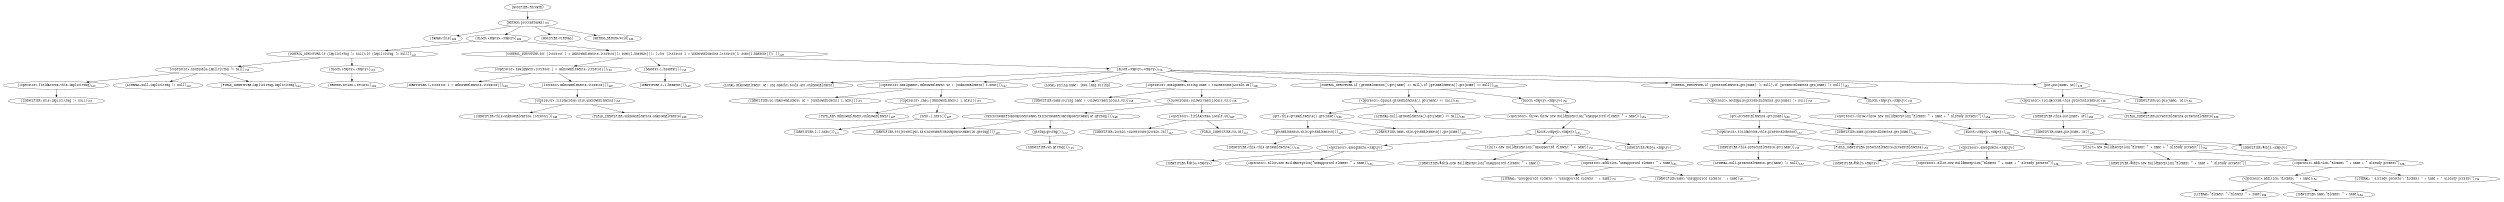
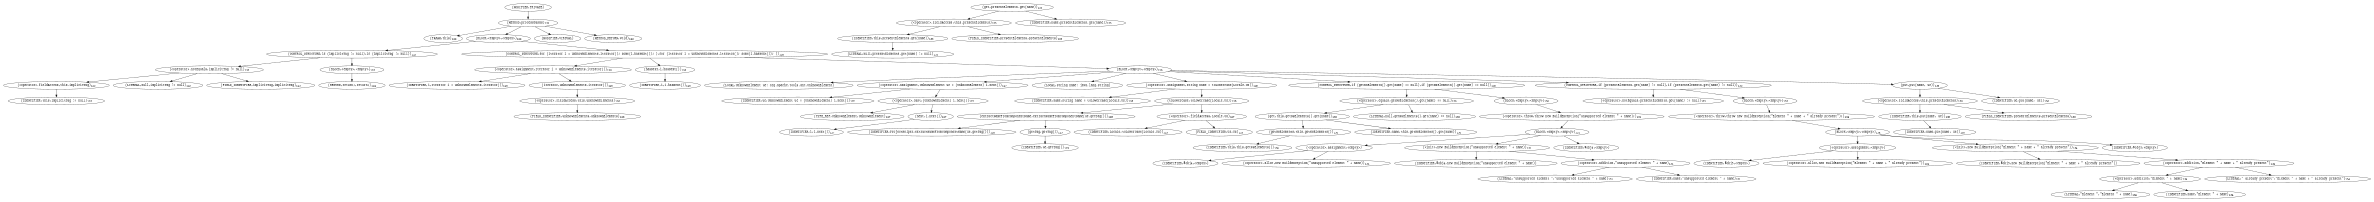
  digraph {
    fontname="Courier Prime"
    node [fontname="Courier Prime"]
    edge [fontname="Courier Prime"]
    n1 [label=<(METHOD,processTasks)<SUB>122</SUB>>]
    n2 [label=<(PARAM,this)<SUB>122</SUB>>]
    n3 [label=<(BLOCK,&lt;empty&gt;,&lt;empty&gt;)<SUB>122</SUB>>]
    n4 [label=<(MODIFIER,VIRTUAL)>]
    n5 [label=<(METHOD_RETURN,void)<SUB>122</SUB>>]
    n6 [label=<(CONTROL_STRUCTURE,if (implicitTag != null),if (implicitTag != null))<SUB>123</SUB>>]
    n7 [label=<(CONTROL_STRUCTURE,for (Iterator i = unknownElements.iterator(); Some(i.hasNext()); ),for (Iterator i = unknownElements.iterator(); Some(i.hasNext()); ))<SUB>126</SUB>>]
    n8 [label=<(MODIFIER,PRIVATE)>]
    n9 [label=<(&lt;operator&gt;.notEquals,implicitTag != null)<SUB>123</SUB>>]
    n10 [label=<(BLOCK,&lt;empty&gt;,&lt;empty&gt;)<SUB>123</SUB>>]
    n11 [label=<(&lt;operator&gt;.assignment,Iterator i = unknownElements.iterator())<SUB>126</SUB>>]
    n12 [label=<(hasNext,i.hasNext())<SUB>126</SUB>>]
    n13 [label=<(BLOCK,&lt;empty&gt;,&lt;empty&gt;)<SUB>126</SUB>>]
    n14 [label=<(&lt;operator&gt;.fieldAccess,this.implicitTag)<SUB>123</SUB>>]
    n15 [label=<(LITERAL,null,implicitTag != null)<SUB>123</SUB>>]
    n16 [label=<(FIELD_IDENTIFIER,implicitTag,implicitTag)<SUB>123</SUB>>]
    n17 [label=<(RETURN,return;,return;)<SUB>124</SUB>>]
    n18 [label=<(IDENTIFIER,this,implicitTag != null)<SUB>123</SUB>>]
    n19 [label=<(IDENTIFIER,i,Iterator i = unknownElements.iterator())<SUB>126</SUB>>]
    n20 [label=<(iterator,unknownElements.iterator())<SUB>126</SUB>>]
    n21 [label=<(IDENTIFIER,i,i.hasNext())<SUB>126</SUB>>]
    n22 [label=<(LOCAL,UnknownElement ue: org.apache.tools.ant.UnknownElement)>]
    n23 [label=<(&lt;operator&gt;.assignment,UnknownElement ue = (UnknownElement) i.next())<SUB>127</SUB>>]
    n24 [label=<(LOCAL,String name: java.lang.String)>]
    n25 [label=<(&lt;operator&gt;.assignment,String name = toLowerCase(Locale.US))<SUB>128</SUB>>]
    n26 [label=<(CONTROL_STRUCTURE,if (getNsElements().get(name) == null),if (getNsElements().get(name) == null))<SUB>130</SUB>>]
    n27 [label=<(CONTROL_STRUCTURE,if (presentElements.get(name) != null),if (presentElements.get(name) != null))<SUB>133</SUB>>]
    n28 [label=<(put,put(name, ue))<SUB>136</SUB>>]
    n29 [label=<(&lt;operator&gt;.fieldAccess,this.unknownElements)<SUB>126</SUB>>]
-   n30 [label=<(IDENTIFIER,this,unknownElements.iterator())<SUB>126</SUB>>]
    n31 [label=<(FIELD_IDENTIFIER,unknownElements,unknownElements)<SUB>126</SUB>>]
    n32 [label=<(IDENTIFIER,ue,UnknownElement ue = (UnknownElement) i.next())<SUB>127</SUB>>]
    n33 [label=<(&lt;operator&gt;.cast,(UnknownElement) i.next())<SUB>127</SUB>>]
    n34 [label=<(IDENTIFIER,name,String name = toLowerCase(Locale.US))<SUB>128</SUB>>]
    n35 [label=<(toLowerCase,toLowerCase(Locale.US))<SUB>128</SUB>>]
    n36 [label=<(&lt;operator&gt;.equals,getNsElements().get(name) == null)<SUB>130</SUB>>]
    n37 [label=<(BLOCK,&lt;empty&gt;,&lt;empty&gt;)<SUB>130</SUB>>]
    n38 [label=<(&lt;operator&gt;.notEquals,presentElements.get(name) != null)<SUB>133</SUB>>]
    n39 [label=<(BLOCK,&lt;empty&gt;,&lt;empty&gt;)<SUB>133</SUB>>]
    n40 [label=<(&lt;operator&gt;.fieldAccess,this.presentElements)<SUB>136</SUB>>]
    n41 [label=<(IDENTIFIER,ue,put(name, ue))<SUB>136</SUB>>]
    n42 [label=<(TYPE_REF,UnknownElement,UnknownElement)<SUB>127</SUB>>]
    n43 [label=<(next,i.next())<SUB>127</SUB>>]
    n44 [label=<(IDENTIFIER,i,i.next())<SUB>127</SUB>>]
    n45 [label=<(extractNameFromComponentName,extractNameFromComponentName(ue.getTag()))<SUB>128</SUB>>]
    n46 [label=<(&lt;operator&gt;.fieldAccess,Locale.US)<SUB>127</SUB>>]
    n47 [label=<(IDENTIFIER,ProjectHelper,extractNameFromComponentName(ue.getTag()))<SUB>128</SUB>>]
    n48 [label=<(getTag,getTag())<SUB>129</SUB>>]
    n49 [label=<(IDENTIFIER,Locale,toLowerCase(Locale.US))<SUB>129</SUB>>]
    n50 [label=<(FIELD_IDENTIFIER,US,US)<SUB>129</SUB>>]
    n51 [label=<(IDENTIFIER,ue,getTag())<SUB>129</SUB>>]
    n52 [label=<(get,this.getNsElements().get(name))<SUB>130</SUB>>]
    n53 [label=<(LITERAL,null,getNsElements().get(name) == null)<SUB>130</SUB>>]
    n54 [label=<(&lt;operator&gt;.throw,throw new BuildException(&quot;unsupported element &quot; + name);)<SUB>131</SUB>>]
    n55 [label=<(getNsElements,this.getNsElements())<SUB>130</SUB>>]
    n56 [label=<(IDENTIFIER,name,this.getNsElements().get(name))<SUB>130</SUB>>]
    n57 [label=<(IDENTIFIER,this,this.getNsElements())<SUB>130</SUB>>]
    n58 [label=<(BLOCK,&lt;empty&gt;,&lt;empty&gt;)<SUB>131</SUB>>]
    n59 [label=<(&lt;operator&gt;.assignment,&lt;empty&gt;)>]
    n60 [label=<(&lt;init&gt;,new BuildException(&quot;unsupported element &quot; + name))<SUB>131</SUB>>]
    n61 [label=<(IDENTIFIER,$obj4,&lt;empty&gt;)>]
    n62 [label=<(IDENTIFIER,$obj4,&lt;empty&gt;)>]
    n63 [label=<(&lt;operator&gt;.alloc,new BuildException(&quot;unsupported element &quot; + name))<SUB>131</SUB>>]
    n64 [label=<(IDENTIFIER,$obj4,new BuildException(&quot;unsupported element &quot; + name))>]
    n65 [label=<(&lt;operator&gt;.addition,&quot;unsupported element &quot; + name)<SUB>131</SUB>>]
    n66 [label=<(LITERAL,&quot;unsupported element &quot;,&quot;unsupported element &quot; + name)<SUB>131</SUB>>]
    n67 [label=<(IDENTIFIER,name,&quot;unsupported element &quot; + name)<SUB>131</SUB>>]
    n68 [label=<(get,presentElements.get(name))<SUB>133</SUB>>]
    n69 [label=<(&lt;operator&gt;.throw,throw new BuildException(&quot;Element &quot; + name + &quot; already present&quot;);)<SUB>134</SUB>>]
    n70 [label=<(&lt;operator&gt;.fieldAccess,this.presentElements)<SUB>133</SUB>>]
    n71 [label=<(IDENTIFIER,name,presentElements.get(name))<SUB>133</SUB>>]
    n72 [label=<(LITERAL,null,presentElements.get(name) != null)<SUB>133</SUB>>]
    n73 [label=<(IDENTIFIER,this,presentElements.get(name))<SUB>133</SUB>>]
    n74 [label=<(FIELD_IDENTIFIER,presentElements,presentElements)<SUB>133</SUB>>]
    n75 [label=<(BLOCK,&lt;empty&gt;,&lt;empty&gt;)<SUB>134</SUB>>]
    n76 [label=<(&lt;operator&gt;.assignment,&lt;empty&gt;)>]
    n77 [label=<(&lt;init&gt;,new BuildException(&quot;Element &quot; + name + &quot; already present&quot;))<SUB>134</SUB>>]
    n78 [label=<(IDENTIFIER,$obj5,&lt;empty&gt;)>]
    n79 [label=<(IDENTIFIER,$obj5,&lt;empty&gt;)>]
    n80 [label=<(&lt;operator&gt;.alloc,new BuildException(&quot;Element &quot; + name + &quot; already present&quot;))<SUB>134</SUB>>]
    n81 [label=<(IDENTIFIER,$obj5,new BuildException(&quot;Element &quot; + name + &quot; already present&quot;))>]
    n82 [label=<(&lt;operator&gt;.addition,&quot;Element &quot; + name + &quot; already present&quot;)<SUB>134</SUB>>]
    n83 [label=<(&lt;operator&gt;.addition,&quot;Element &quot; + name)<SUB>134</SUB>>]
    n84 [label=<(LITERAL,&quot; already present&quot;,&quot;Element &quot; + name + &quot; already present&quot;)<SUB>134</SUB>>]
    n85 [label=<(LITERAL,&quot;Element &quot;,&quot;Element &quot; + name)<SUB>134</SUB>>]
    n86 [label=<(IDENTIFIER,name,&quot;Element &quot; + name)<SUB>134</SUB>>]
    n87 [label=<(IDENTIFIER,this,put(name, ue))<SUB>136</SUB>>]
    n88 [label=<(FIELD_IDENTIFIER,presentElements,presentElements)<SUB>136</SUB>>]
    n89 [label=<(IDENTIFIER,name,put(name, ue))<SUB>136</SUB>>]
    n1 -> n2
    n1 -> n3
    n1 -> n4
    n1 -> n5
    n3 -> n6
    n3 -> n7
    n6 -> n9
    n6 -> n10
    n7 -> n11
    n7 -> n12
    n7 -> n13
    n8 -> n1
    n9 -> n14
    n9 -> n15
    n9 -> n16
    n10 -> n17
    n11 -> n19
    n11 -> n20
    n12 -> n21
    n13 -> n22
    n13 -> n23
    n13 -> n24
    n13 -> n25
    n13 -> n26
    n13 -> n27
    n13 -> n28
    n14 -> n18
    n20 -> n29
    n23 -> n32
    n23 -> n33
    n25 -> n34
    n25 -> n35
    n26 -> n36
    n26 -> n37
    n27 -> n38
    n27 -> n39
    n28 -> n40
    n28 -> n41
-   n29 -> n30
    n29 -> n31
    n33 -> n42
    n33 -> n43
    n35 -> n45
    n35 -> n46
    n36 -> n52
    n36 -> n53
    n37 -> n54
-   n38 -> n68
    n39 -> n69
    n40 -> n87
    n40 -> n88
    n43 -> n44
    n45 -> n47
    n45 -> n48
    n46 -> n49
    n46 -> n50
    n48 -> n51
    n52 -> n55
    n52 -> n56
    n54 -> n58
    n55 -> n57
    n58 -> n59
    n58 -> n60
    n58 -> n61
    n59 -> n62
    n59 -> n63
    n60 -> n64
    n60 -> n65
    n65 -> n66
    n65 -> n67
    n68 -> n70
    n68 -> n71
    n69 -> n75
    n70 -> n73
    n70 -> n74
    n73 -> n72
    n75 -> n76
    n75 -> n77
    n75 -> n78
    n76 -> n79
    n76 -> n80
    n77 -> n81
    n77 -> n82
    n82 -> n83
    n82 -> n84
    n83 -> n85
    n83 -> n86
    n87 -> n89
  }
